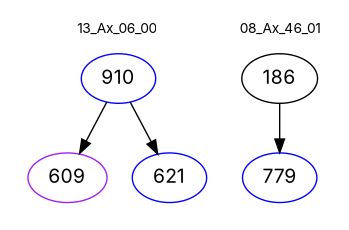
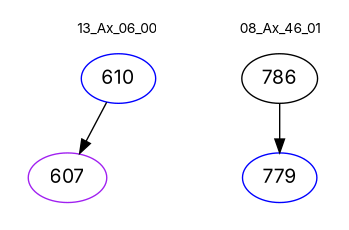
  digraph {
    fontname=Inter
    node [color=blue fontname=Inter]
    edge [arrowhead=normal color=black fontname=Inter]
-   n1 [label=910]
-   n2 [color=purple label=609]
-   n3 [label=621]
-   n4 [color=black label=186]
+   n1 [label=610]
+   n2 [color=purple label=607]
+   n4 [color=black label=786]
    n5 [label=779]
    subgraph cluster_1 {
      color=white
      fontsize=10
      label="13_Ax_06_00"
      n1
      n2
-     n3
    }
    subgraph cluster_2 {
      color=white
      fontsize=10
      label="08_Ax_46_01"
      n4
      n5
    }
    n1 -> n2
-   n1 -> n3
    n4 -> n5
  }
